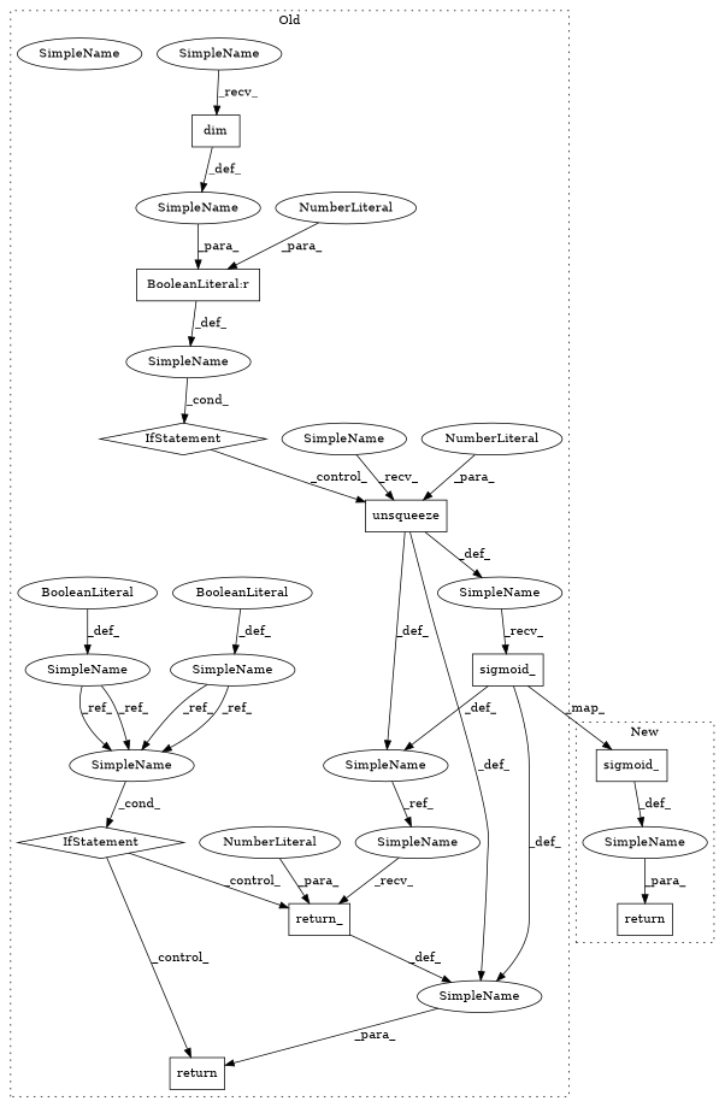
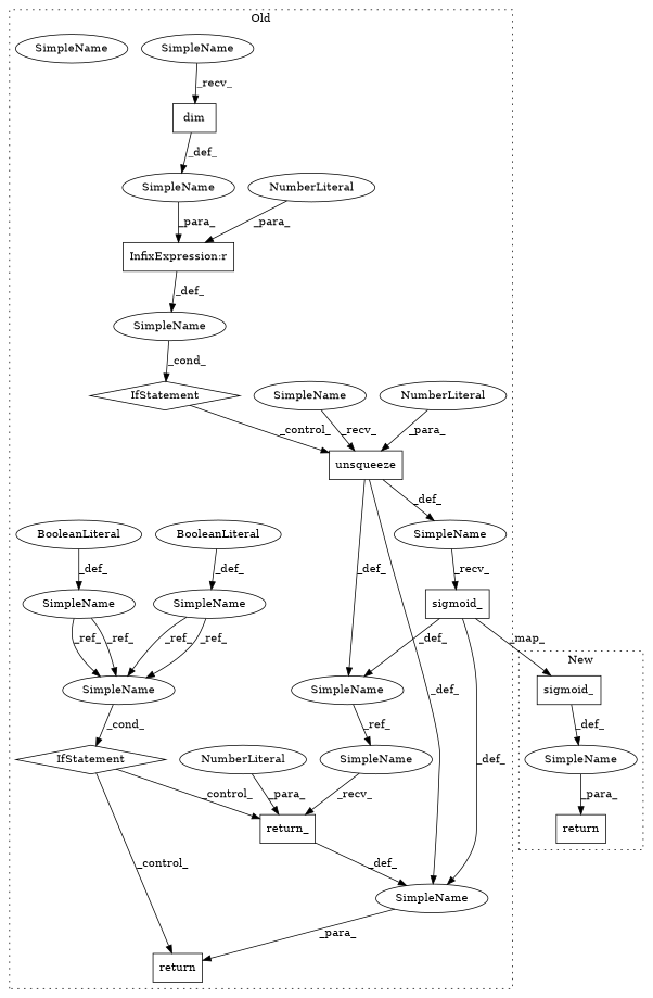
  digraph {
    node [a=42 l=1 shape=ellipse]
    n1 [a=32 l=10 label=sigmoid_ s=2707 shape=box]
    n2 [a=32 l="9,1" label=return_ s="2756,2766" shape=box]
    n3 [a=32 l="10,1" label=unsqueeze s="2560,2571" shape=box]
    n4 [a=34 label=NumberLiteral s=2570]
    n5 [a=25 l="4,2" label=IfStatement s="2531,2546" shape=diamond]
    n6 [a=32 l=5 label=dim s=2537 shape=box]
    n7 [a=34 label=NumberLiteral s=2765]
    n8 [label=SimpleName l=""]
    n9 [label=SimpleName l=""]
    n10 [label=SimpleName s=2645]
    n11 [l=10 label=SimpleName s=2617]
    n12 [a=9 l=5 label=BooleanLiteral s=2628]
    n13 [l=10 label=SimpleName s=2580]
    n14 [a=9 l=4 label=BooleanLiteral s=2591]
-   n15 [a=27 l=3 label="BooleanLiteral:r" s=2542 shape=box]
+   n15 [a=27 l=3 label="InfixExpression:r" s=2542 shape=box]
    n16 [a=34 label=NumberLiteral s=2545]
    n17 [a=25 l="4,2" label=IfStatement s="2723,2737" shape=diamond]
    n18 [label=SimpleName l=""]
    n19 [label=SimpleName l=""]
    n20 [a=41 l=7 label=return s=2747 shape=box]
    n21 [label=SimpleName s=2558]
    n22 [label=SimpleName s=2535]
    n23 [l=10 label=SimpleName s=2727]
    n24 [label=SimpleName s=2754]
    n25 [l=10 label=SimpleName s=2727]
    n26 [a=32 l=10 label=sigmoid_ s=2405 shape=box]
    n27 [label=SimpleName l=""]
    n28 [a=41 l=7 label=return s=2338 shape=box]
    subgraph cluster_1 {
      label=Old
      style=dotted
      n1
      n2
      n3
      n4
      n5
      n6
      n7
      n8
      n9
      n10
      n11
      n12
      n13
      n14
      n15
      n16
      n17
      n18
      n19
      n20
      n21
      n22
      n23
      n24
      n25
    }
    subgraph cluster_2 {
      label=New
      style=dotted
      n26
      n27
      n28
    }
    n1 -> n10 [label=_def_]
    n1 -> n19 [label=_def_]
    n1 -> n26 [label=_map_]
    n2 -> n19 [label=_def_]
    n3 -> n9 [label=_def_]
    n3 -> n10 [label=_def_]
    n3 -> n19 [label=_def_]
    n4 -> n3 [label=_para_]
    n5 -> n3 [label=_control_]
    n6 -> n18 [label=_def_]
    n7 -> n2 [label=_para_]
    n8 -> n5 [label=_cond_]
    n9 -> n1 [label=_recv_]
    n10 -> n24 [label=_ref_]
    n11 -> n25 [label=_ref_]
    n11 -> n25 [label=_ref_]
    n12 -> n11 [label=_def_]
    n13 -> n25 [label=_ref_]
    n13 -> n25 [label=_ref_]
    n14 -> n13 [label=_def_]
    n15 -> n8 [label=_def_]
    n16 -> n15 [label=_para_]
    n17 -> n2 [label=_control_]
    n17 -> n20 [label=_control_]
    n18 -> n15 [label=_para_]
    n19 -> n20 [label=_para_]
    n21 -> n3 [label=_recv_]
    n22 -> n6 [label=_recv_]
    n24 -> n2 [label=_recv_]
    n25 -> n17 [label=_cond_]
    n26 -> n27 [label=_def_]
    n27 -> n28 [label=_para_]
  }
